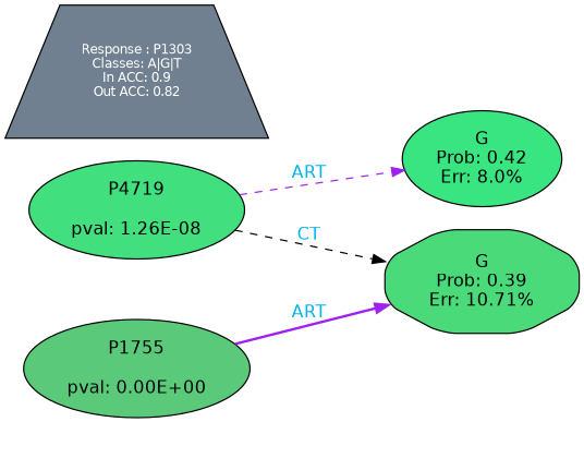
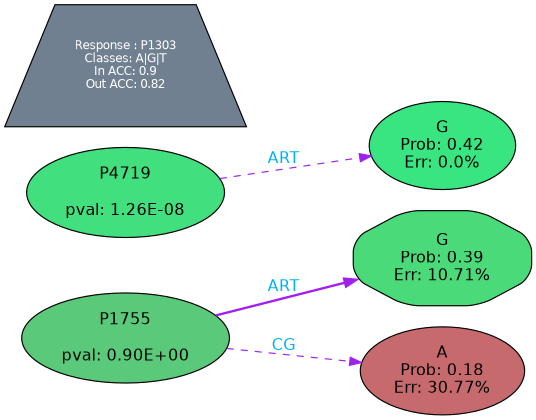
  digraph {
    rankdir=LR
    ranksep=equally
    splines=polylines
    node [color=black fontname=helvetica shape=ellipse style="filled, rounded"]
    edge [color=purple fontcolor=deepskyblue2 fontname=helvetica style=dashed]
-   n1 [fillcolor="#39e581" label="G\nProb: 0.42\nErr: 8.0%"]
+   n1 [fillcolor="#39e581" label="G\nProb: 0.42\nErr: 0.0%"]
    n2 [fillcolor="#4bda79" label="G\nProb: 0.39\nErr: 10.71%" shape=octagon]
+   n3 [fillcolor="#c66a6d" label="A\nProb: 0.18\nErr: 30.77%"]
    n4 [align=left fillcolor=slategray fontcolor=white fontsize=10 label="Response : P1303\nClasses: A|G|T\nIn ACC: 0.9\nOut ACC: 0.82\n" shape=trapezium style=filled]
-   n5 [fillcolor="#5aca7a" label="P1755\n\npval: 0.00E+00"]
+   n5 [fillcolor="#5aca7a" label="P1755\n\npval: 0.90E+00"]
    n6 [fillcolor="#41df7d" label="P4719\n\npval: 1.26E-08"]
    subgraph sub_1 {
      rank=same
      n1
      n2
+     n3
    }
    subgraph sub_2 {
      rank=same
      n4
      n5
    }
    n5 -> n2 [label=ART style=bold]
+   n5 -> n3 [label=CG]
    n6 -> n1 [label=ART]
-   n6 -> n2 [color=black label=CT]
  }
